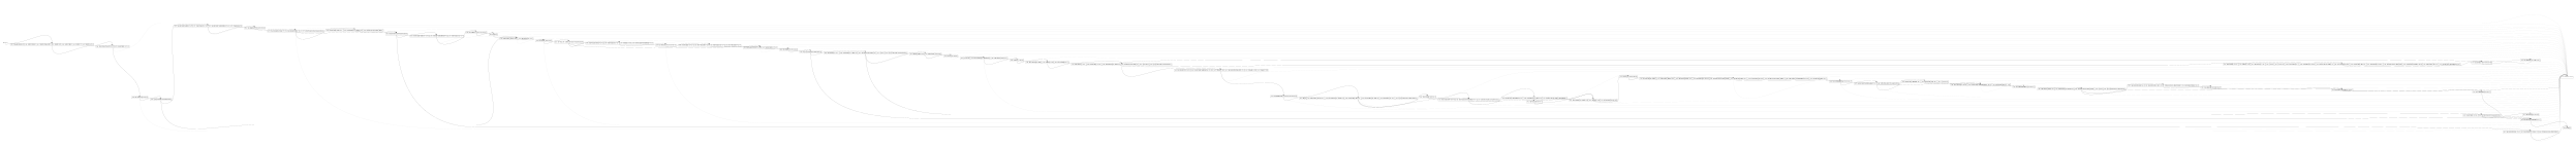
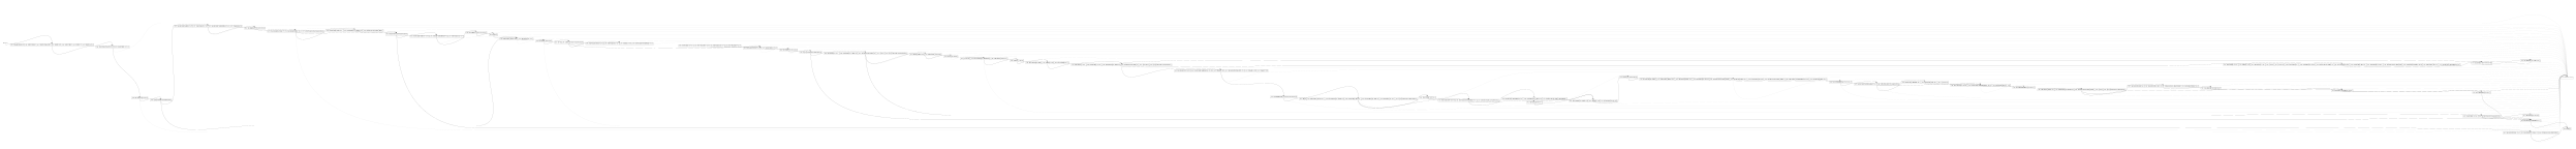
  digraph {
    fontname="Courier Prime"
    rankdir=LR
    node [fontname="Courier Prime" shape=record]
    edge [fontname="Courier Prime" headport=n tailport=s]
    n1 [label=BB_entry32 shape=none]
    n2 [label="{1359: constant[undefined,v1]|1360: vardecl['module']|1361: vardecl['syntheticMid']|1362: vardecl['mid']|1363: vardecl['deps']|1364: vardecl['i']|1365: vardecl['strict']}"]
    n3 [label="{1366: read-variable['isString',v4,v3]|1367: read-variable['a1',v5,-]}"]
    n4 [label="{1368: call-isString [v3,v4,v5,v2]}"]
    n5 [label="{1510: exceptional-return}"]
    n6 [label="{1369: if[v2](true-block:484,false-block:493)}"]
    n7 [label="{1370: read-variable['getModule',v8,v7]|1371: read-variable['a1',v9,-]|1372: read-variable['referenceModule',v10,-]|1373: constant[true,v11]}"]
    n8 [label="{1390: read-variable['isArray',v9,v8]|1391: read-variable['a1',v10,-]}"]
    n9 [label="{1374: call-getModule [v7,v8,v9,v10,v11,v6]}"]
    n10 [label="{1392: call-isArray [v8,v9,v10,v7]}"]
    n11 [label="{1375: write-variable[v6,'module']*|1376: read-variable['module',v12,-]|1377: if[v12](true-block:487,false-block:488)}"]
    n12 [label="{1393: ![v7,v6]|1394: if[v6](true-block:496,false-block:499)}"]
    n13 [label="{1381: if[v12](true-block:489,false-block:490)}"]
    n14 [label="{1378: read-variable['module',v13,-]|1379: read-property[v13,'executed',v12]|1380: \<variable-non-null-undef\>['module']}"]
    n15 [label="{1382: read-variable['module',v13,-]|1383: read-property[v13,'result',v1]|1384: \<variable-non-null-undef\>['module']}"]
    n16 [label="{1385: read-variable['makeError',v15,v14]|1386: constant[\"undefinedModule\",v16]|1387: read-variable['a1',v17,-]}"]
    n17 [label="{1509: return[v1]}"]
    n18 [label="{1388: call-makeError [v14,v15,v16,v17,v13]}"]
    n19 [label="{1389: throw[v13]*}"]
    n20 [label="{1395: read-variable['config',v12,v11]|1396: read-variable['a1',v13,-]|1397: constant[0.0,v14]|1398: read-variable['referenceModule',v15,-]}"]
    n21 [label="{1404: read-variable['isArray',v13,v12]|1405: read-variable['a1',v14,-]}"]
-   n22 [label="{1399: call-config [v11,v12,v13,v14,v15,-]*}"]
    n23 [label="{1406: call-isArray [v12,v13,v14,v11]}"]
    n24 [label="{1400: read-variable['a2',v16,-]|1401: write-variable[v16,'a1']*|1402: read-variable['a3',v17,-]|1403: write-variable[v17,'a2']*}"]
    n25 [label="{1407: if[v11](true-block:502,false-block:535)}"]
    n26 [label="{1408: read-variable['a1',v17,-]|1409: read-property[v17,'length',v16]|1410: \<variable-non-null-undef\>['a1']|1411: ![v16,v15]|1412: if[v15](true-block:503,false-block:504)}"]
    n27 [label="{1508: read-variable['contextRequire',v1,-]}"]
    n28 [label="{1413: read-variable['a2',v18,-]|1414: if[v18](true-block:505,false-block:535)}"]
    n29 [label="{1415: constant[\"require*\",v19]|1416: read-variable['uid',v22,v21]}"]
    n30 [label="{1417: read-variable['a2',v20,v19]}"]
    n31 [label="{1419: call-uid [v21,v22,v20]}"]
    n32 [label="{1420: +[v19,v20,v18]|1421: write-variable[v18,'syntheticMid']*|1422: read-variable['Array',v25,-]}"]
    n33 [label="{1423: construct [-,v25,v24]}"]
    n34 [label="{1424: write-variable[v24,'deps']*|1425: constant[0.0,v26]|1426: write-variable[v26,'i']*}"]
    n35 [label="{1427: read-variable['i',v27,-]|1428: read-variable['a1',v29,-]|1429: read-property[v29,'length',v28]|1430: \<variable-non-null-undef\>['a1']|1431: \<[v27,v28,v23]|1432: if[v23](true-block:512,false-block:513)}"]
    n36 [label="{1433: read-variable['a1',v31,-]|1434: constant[1.0,v33]|1435: read-variable['i',v34,-]|1436: +[v34,v32]|1437: +[v32,v33,v35]|1438: write-variable[v35,'i']|1439: read-property[v31,v32,v30]|1440: \<variable-non-null-undef\>['a1']|1441: write-variable[v30,'mid']*|1442: read-variable['deps',v37,-]|1443: read-property[v37,'push',-]|1444: \<variable-non-null-undef\>['deps']|1445: read-variable['getModule',v40,v39]|1446: read-variable['mid',v41,-]|1447: read-variable['referenceModule',v42,-]}"]
    n37 [label="{1448: read-variable['mix',v32,v31]|1449: read-variable['makeModuleInfo',v35,v34]|1450: constant[\"\",v36]|1451: read-variable['syntheticMid',v37,-]|1452: constant[0.0,v38]|1453: constant[\"\",v39]}"]
    n38 [label="{1454: call-getModule [v39,v40,v41,v42,v38]}"]
    n39 [label="{1456: call-makeModuleInfo [v34,v35,v36,v37,v38,v39,v33]}"]
    n40 [label="{1455: call-deps.push [v37,'push',v38,-]*}"]
    n41 [label="{1457: new[v40]|1458: read-variable['arrived',v41,-]|1459: write-property[v40,'injected',v41]|1460: read-variable['deps',v42,-]|1461: write-property[v40,'deps',v42]|1462: read-variable['a2',v43,-]|1463: if[v43](true-block:519,false-block:518)}"]
    n42 [label="{1465: write-property[v40,'def',v43]|1466: read-variable['referenceModule',v45,-]|1467: if[v45](true-block:520,false-block:521)}"]
    n43 [label="{1464: read-variable['noop',v43,-]}"]
    n44 [label="{1468: read-variable['referenceModule',v46,-]|1469: read-property[v46,'require',v44]|1470: \<variable-non-null-undef\>['referenceModule']}"]
    n45 [label="{1471: read-variable['req',v44,-]}"]
    n46 [label="{1472: write-property[v40,'require',v44]|1473: constant[1.0,v46]|1474: write-property[v40,'gc',v46]}"]
    n47 [label="{1475: call-mix [v31,v32,v33,v40,v30]}"]
    n48 [label="{1476: write-variable[v30,'module']*|1477: read-variable['modules',v48,-]|1478: read-variable['module',v50,-]|1479: read-property[v50,'mid',v49]|1480: \<variable-non-null-undef\>['module']|1481: read-variable['module',v47,-]|1482: write-property[v48,v49,v47]|1483: \<variable-non-null-undef\>['modules']*|1484: read-variable['injectDependencies',v52,v51]|1485: read-variable['module',v53,-]}"]
    n49 [label="{1486: call-injectDependencies [v51,v52,v53,-]*}"]
    n50 [label="{1487: read-variable['checkCompleteGuard',v54,-]|1488: if[v54](true-block:527,false-block:528)}"]
    n51 [label="{1492: write-variable[v54,'strict']*|1493: read-variable['guardCheckComplete',v56,v55]|1494: function-expr[function ( ),v57]}"]
    n52 [label="{1489: read-variable['legacyMode',v55,-]|1490: read-variable['sync',v56,-]|1491: !=[v55,v56,v54]}"]
    n53 [label="{1495: call-guardCheckComplete [v55,v56,v57,-]*}"]
    n54 [label="{1496: read-variable['module',v60,-]|1497: read-property[v60,'executed',v59]|1498: \<variable-non-null-undef\>['module']|1499: ![v59,v58]|1500: if[v58](true-block:531,false-block:533)}"]
    n55 [label="{1501: read-variable['execQ',v62,-]|1502: read-property[v62,'push',-]|1503: \<variable-non-null-undef\>['execQ']|1504: read-variable['module',v63,-]}"]
    n56 [label="{1506: read-variable['checkComplete',v62,v61]}"]
    n57 [label="{1505: call-execQ.push [v62,'push',v63,-]*}"]
    n58 [label="{1507: call-checkComplete [v61,v62,-]*}"]
    n1 -> n2 [headlabel="    480"]
    n2 -> n3 [headlabel="      481"]
    n3 -> n4 [headlabel="      482"]
    n3 -> n5 [color=gray headlabel="      537"]
    n4 -> n5 [color=gray]
    n4 -> n6 [headlabel="      483"]
    n6 -> n7 [headlabel="      484"]
    n6 -> n8 [headlabel="      493"]
    n7 -> n5 [color=gray]
    n7 -> n9 [headlabel="      485"]
    n8 -> n5 [color=gray]
    n8 -> n10 [headlabel="      494"]
    n9 -> n5 [color=gray]
    n9 -> n11 [headlabel="      486"]
    n10 -> n5 [color=gray]
    n10 -> n12 [headlabel="      495"]
    n11 -> n5 [color=gray]
    n11 -> n13 [headlabel="      488"]
    n11 -> n14 [headlabel="      487"]
    n12 -> n5 [color=gray]
    n12 -> n20 [headlabel="      496"]
    n12 -> n21 [headlabel="      499"]
    n13 -> n15 [headlabel="      489"]
    n13 -> n16 [headlabel="      490"]
    n14 -> n5 [color=gray]
    n14 -> n13
    n15 -> n5 [color=gray]
    n15 -> n17 [headlabel="      536"]
    n16 -> n5 [color=gray]
    n16 -> n18 [headlabel="      491"]
    n18 -> n5 [color=gray]
    n18 -> n19 [headlabel="      492"]
    n19 -> n5 [color=gray]
    n19 -> n8
    n20 -> n5 [color=gray]
-   n20 -> n22 [headlabel="      497"]
    n21 -> n5 [color=gray]
    n21 -> n23 [headlabel="      500"]
-   n22 -> n5 [color=gray]
-   n22 -> n24 [headlabel="      498"]
    n23 -> n5 [color=gray]
    n23 -> n25 [headlabel="      501"]
    n24 -> n5 [color=gray]
    n24 -> n21
    n25 -> n26 [headlabel="      502"]
    n25 -> n27 [headlabel="      535"]
    n26 -> n5 [color=gray]
    n26 -> n28 [headlabel="      503"]
    n26 -> n29 [headlabel="      504"]
    n27 -> n5 [color=gray]
    n27 -> n17
    n28 -> n5 [color=gray]
    n28 -> n27
    n28 -> n30 [headlabel="      505"]
    n29 -> n5 [color=gray]
    n29 -> n31 [headlabel="      507"]
    n30 -> n5 [color=gray]
    n31 -> n5 [color=gray]
    n31 -> n32 [headlabel="      508"]
    n32 -> n5 [color=gray]
    n32 -> n33 [headlabel="      509"]
    n33 -> n5 [color=gray]
    n33 -> n34 [headlabel="      510"]
    n34 -> n35 [headlabel="      511"]
    n35 -> n5 [color=gray]
    n35 -> n36 [headlabel="      512"]
    n35 -> n37 [headlabel="      513"]
    n36 -> n5 [color=gray]
    n36 -> n38 [headlabel="      514"]
    n37 -> n5 [color=gray]
    n37 -> n39 [headlabel="      516"]
    n38 -> n5 [color=gray]
    n38 -> n40 [headlabel="      515"]
    n39 -> n5 [color=gray]
    n39 -> n41 [headlabel="      517"]
    n40 -> n5 [color=gray]
    n40 -> n35
    n41 -> n5 [color=gray]
    n41 -> n42 [headlabel="      519"]
    n41 -> n43 [headlabel="      518"]
    n42 -> n5 [color=gray]
    n42 -> n44 [headlabel="      520"]
    n42 -> n45 [headlabel="      521"]
    n43 -> n5 [color=gray]
    n43 -> n42
    n44 -> n5 [color=gray]
    n44 -> n46 [headlabel="      522"]
    n45 -> n5 [color=gray]
    n45 -> n46
    n46 -> n5 [color=gray]
    n46 -> n47 [headlabel="      523"]
    n47 -> n5 [color=gray]
    n47 -> n48 [headlabel="      524"]
    n48 -> n5 [color=gray]
    n48 -> n49 [headlabel="      525"]
    n49 -> n5 [color=gray]
    n49 -> n50 [headlabel="      526"]
    n50 -> n5 [color=gray]
    n50 -> n51 [headlabel="      528"]
    n50 -> n52 [headlabel="      527"]
    n51 -> n5 [color=gray]
    n51 -> n53 [headlabel="      529"]
    n52 -> n5 [color=gray]
    n52 -> n51
    n53 -> n54 [headlabel="      530"]
    n54 -> n5 [color=gray]
    n54 -> n55 [headlabel="      531"]
    n54 -> n56 [headlabel="      533"]
    n55 -> n5 [color=gray]
    n55 -> n57 [headlabel="      532"]
    n56 -> n5 [color=black]
    n56 -> n58 [headlabel="      534"]
    n57 -> n5 [color=gray]
    n57 -> n56
    n58 -> n5 [color=gray]
    n58 -> n27
  }
